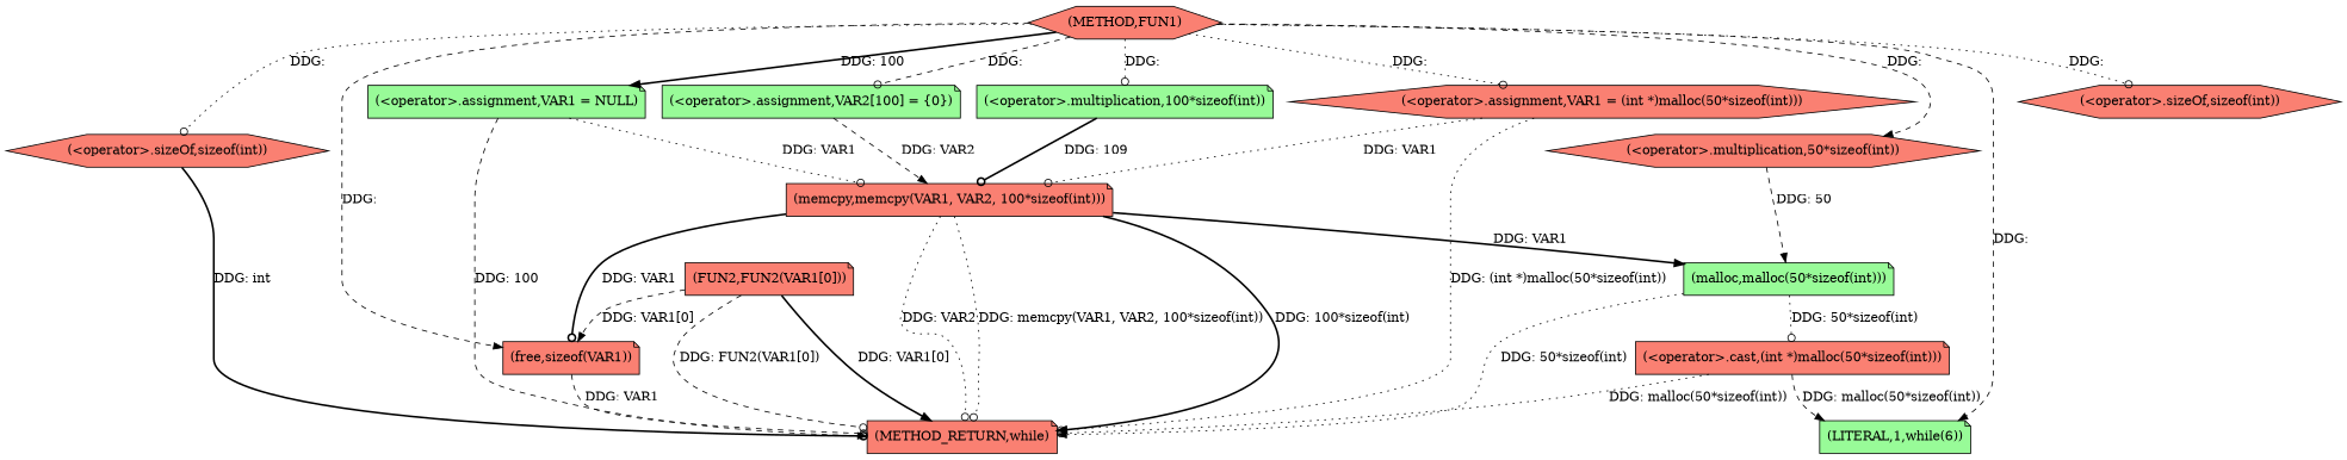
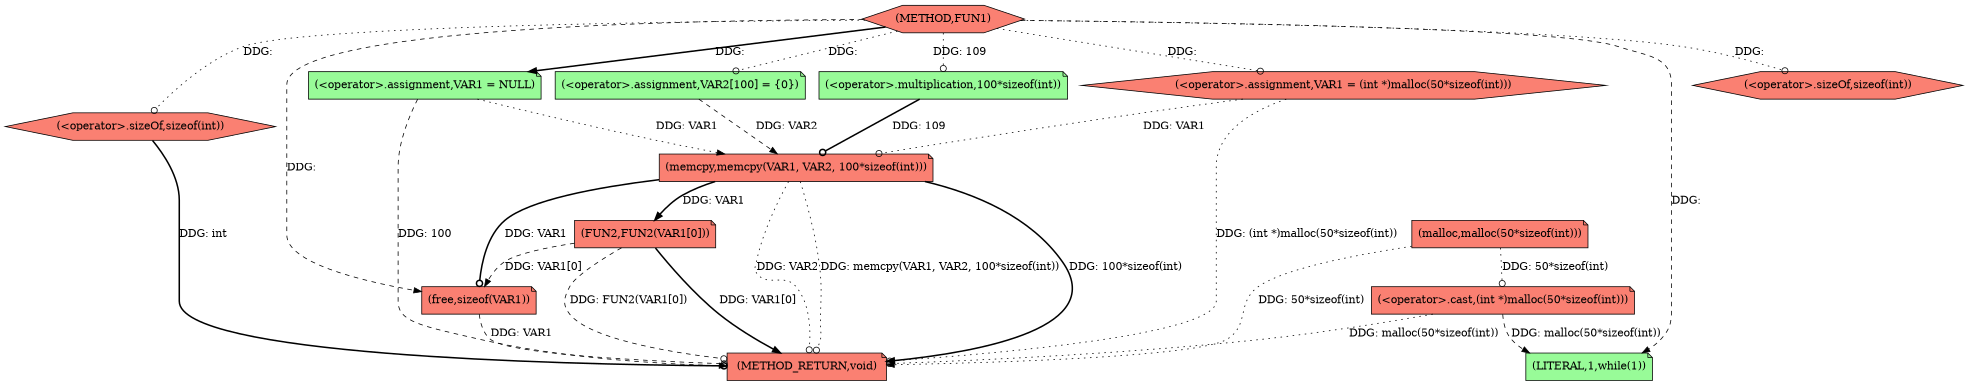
  digraph {
    node [fillcolor=salmon shape=note style=filled]
    edge [arrowhead=odot style=dotted]
    n1 [label="(METHOD,FUN1)" shape=hexagon]
    n2 [fillcolor=palegreen label="(<operator>.assignment,VAR1 = NULL)"]
-   n3 [fillcolor=palegreen label="(LITERAL,1,while(6))"]
+   n3 [fillcolor=palegreen label="(LITERAL,1,while(1))"]
    n4 [label="(<operator>.assignment,VAR1 = (int *)malloc(50*sizeof(int)))" shape=hexagon]
-   n5 [label="(<operator>.multiplication,50*sizeof(int))" shape=hexagon]
    n6 [label="(<operator>.sizeOf,sizeof(int))" shape=hexagon]
    n7 [fillcolor=palegreen label="(<operator>.assignment,VAR2[100] = {0})"]
    n8 [fillcolor=palegreen label="(<operator>.multiplication,100*sizeof(int))"]
    n9 [label="(<operator>.sizeOf,sizeof(int))" shape=hexagon]
    n10 [label="(free,sizeof(VAR1))"]
    n11 [label="(memcpy,memcpy(VAR1, VAR2, 100*sizeof(int)))"]
-   n12 [label="(METHOD_RETURN,while)"]
-   n13 [fillcolor=palegreen label="(malloc,malloc(50*sizeof(int)))"]
+   n12 [label="(METHOD_RETURN,void)"]
+   n13 [label="(malloc,malloc(50*sizeof(int)))"]
    n14 [label="(FUN2,FUN2(VAR1[0]))"]
    n15 [label="(<operator>.cast,(int *)malloc(50*sizeof(int)))"]
-   n1 -> n2 [arrowhead=normal label="DDG: 100" style=bold]
+   n1 -> n2 [arrowhead=normal label="DDG: " style=bold]
    n1 -> n3 [arrowhead=normal label="DDG: " style=dashed]
    n1 -> n4 [label="DDG: "]
-   n1 -> n5 [arrowhead=normal label="DDG: " style=dashed]
    n1 -> n6 [label="DDG: "]
-   n1 -> n7 [label="DDG: " style=dashed]
-   n1 -> n8 [label="DDG: "]
+   n1 -> n7 [label="DDG: "]
+   n1 -> n8 [label="DDG: 109"]
    n1 -> n9 [label="DDG: "]
    n1 -> n10 [arrowhead=normal label="DDG: " style=dashed]
-   n2 -> n11 [label="DDG: VAR1"]
+   n2 -> n11 [arrowhead=normal label="DDG: VAR1"]
    n2 -> n12 [arrowhead=normal label="DDG: 100" style=dashed]
    n4 -> n11 [label="DDG: VAR1"]
    n4 -> n12 [label="DDG: (int *)malloc(50*sizeof(int))"]
-   n5 -> n13 [arrowhead=normal label="DDG: 50" style=dashed]
    n7 -> n11 [arrowhead=normal label="DDG: VAR2" style=dashed]
    n8 -> n11 [label="DDG: 109" style=bold]
    n9 -> n12 [label="DDG: int" style=bold]
    n10 -> n12 [label="DDG: VAR1" style=dashed]
    n11 -> n10 [label="DDG: VAR1" style=bold]
    n11 -> n12 [label="DDG: VAR2"]
    n11 -> n12 [label="DDG: memcpy(VAR1, VAR2, 100*sizeof(int))"]
    n11 -> n12 [arrowhead=normal label="DDG: 100*sizeof(int)" style=bold]
-   n11 -> n13 [arrowhead=normal label="DDG: VAR1" style=bold]
+   n11 -> n14 [arrowhead=normal label="DDG: VAR1" style=bold]
    n13 -> n12 [arrowhead=normal label="DDG: 50*sizeof(int)"]
    n13 -> n15 [label="DDG: 50*sizeof(int)"]
    n14 -> n10 [arrowhead=normal label="DDG: VAR1[0]" style=dashed]
    n14 -> n12 [arrowhead=normal label="DDG: VAR1[0]" style=bold]
    n14 -> n12 [label="DDG: FUN2(VAR1[0])" style=dashed]
    n15 -> n3 [arrowhead=normal label="DDG: malloc(50*sizeof(int))" style=dashed]
    n15 -> n12 [label="DDG: malloc(50*sizeof(int))"]
  }
